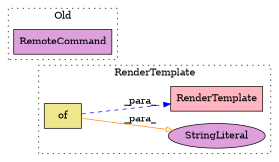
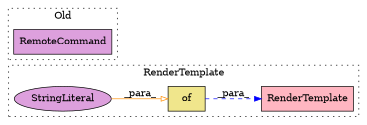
  digraph {
    rankdir=LR
    node [a=32 fillcolor=plum shape=box style=filled]
    n1 [fillcolor=khaki l="3,1" label=of s="4511,4848"]
    n2 [a=45 l=152 label=StringLiteral s=4554 shape=ellipse]
    n3 [fillcolor=lightpink l="15,1" label=RenderTemplate s="4422,4849"]
    n4 [l="14,2" label=RemoteCommand s="2886,3030"]
    subgraph cluster_1 {
      label=RenderTemplate
      style=dotted
      n1
      n2
      n3
    }
    subgraph cluster_2 {
      label=Old
      style=dotted
      n4
    }
    n1 -> n3 [arrowhead=normal color=blue label=_para_ style=dashed]
-   n1 -> n2 [arrowhead=onormal color=darkorange label=_para_ style=solid]
+   n2 -> n1 [arrowhead=onormal color=darkorange label=_para_ style=solid]
  }
